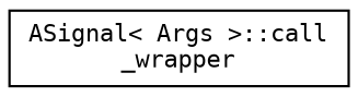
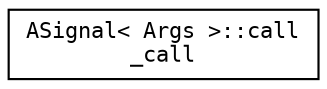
  digraph {
    rankdir=LR
    fontname="DejaVu Sans Mono"
-   n1 [color=black fillcolor=white fontname="DejaVu Sans Mono" fontsize=10 height=0.2 label="ASignal\< Args \>::call\l_wrapper" shape=record style=filled width=0.4]
+   n1 [color=black fillcolor=white fontname="DejaVu Sans Mono" fontsize=10 height=0.2 label="ASignal\< Args \>::call\l_call" shape=record style=filled width=0.4]
  }
